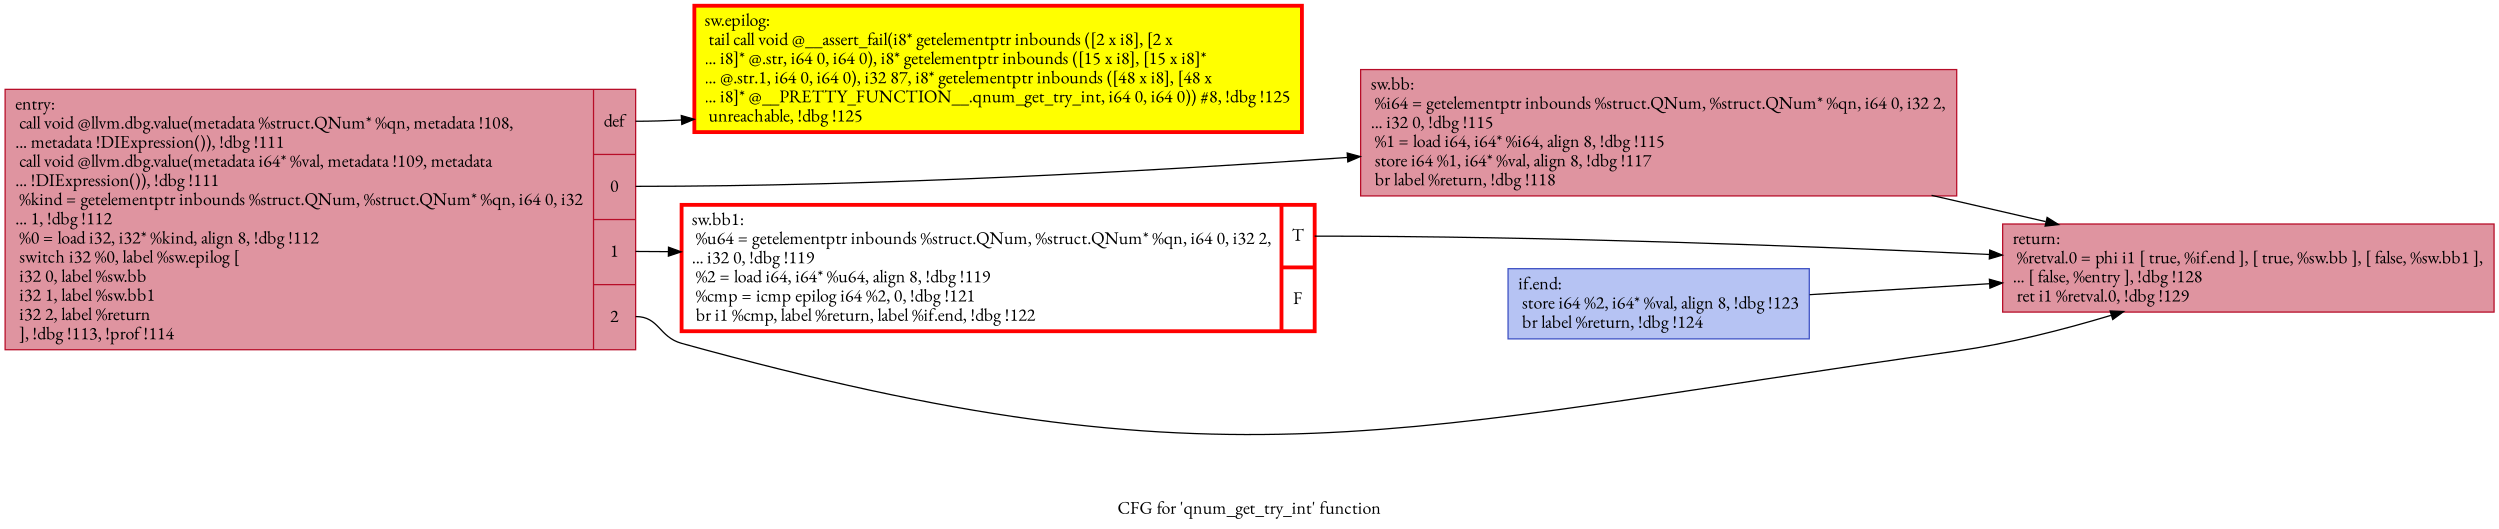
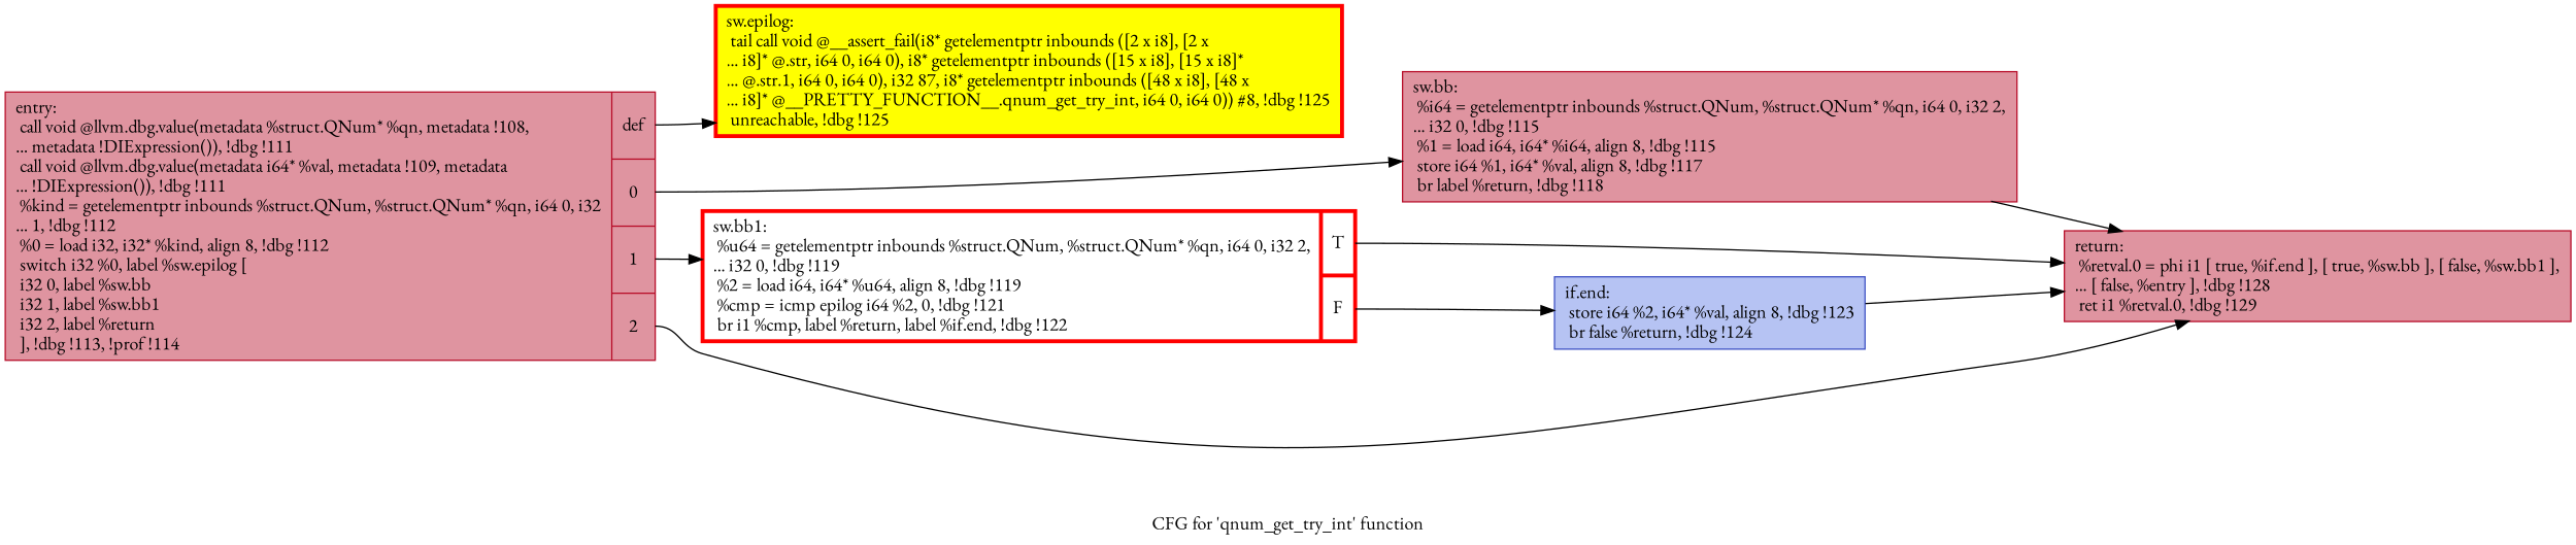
  digraph {
    fontname="EB Garamond"
    label="CFG for 'qnum_get_try_int' function"
    rankdir=LR
    node [color="#b70d28ff" fillcolor="#b70d2870" fontname="EB Garamond" shape=record style=filled]
    edge [fontname="EB Garamond"]
    n1 [label="{entry:\l  call void @llvm.dbg.value(metadata %struct.QNum* %qn, metadata !108,\l... metadata !DIExpression()), !dbg !111\l  call void @llvm.dbg.value(metadata i64* %val, metadata !109, metadata\l... !DIExpression()), !dbg !111\l  %kind = getelementptr inbounds %struct.QNum, %struct.QNum* %qn, i64 0, i32\l... 1, !dbg !112\l  %0 = load i32, i32* %kind, align 8, !dbg !112\l  switch i32 %0, label %sw.epilog [\l    i32 0, label %sw.bb\l    i32 1, label %sw.bb1\l    i32 2, label %return\l  ], !dbg !113, !prof !114\l|{<s0>def|<s1>0|<s2>1|<s3>2}}"]
    n2 [color=red fillcolor=yellow label="{sw.epilog:                                        \l  tail call void @__assert_fail(i8* getelementptr inbounds ([2 x i8], [2 x\l... i8]* @.str, i64 0, i64 0), i8* getelementptr inbounds ([15 x i8], [15 x i8]*\l... @.str.1, i64 0, i64 0), i32 87, i8* getelementptr inbounds ([48 x i8], [48 x\l... i8]* @__PRETTY_FUNCTION__.qnum_get_try_int, i64 0, i64 0)) #8, !dbg !125\l  unreachable, !dbg !125\l}" penwidth=3.0]
    n3 [label="{sw.bb:                                            \l  %i64 = getelementptr inbounds %struct.QNum, %struct.QNum* %qn, i64 0, i32 2,\l... i32 0, !dbg !115\l  %1 = load i64, i64* %i64, align 8, !dbg !115\l  store i64 %1, i64* %val, align 8, !dbg !117\l  br label %return, !dbg !118\l}"]
    n4 [color=red label="{sw.bb1:                                           \l  %u64 = getelementptr inbounds %struct.QNum, %struct.QNum* %qn, i64 0, i32 2,\l... i32 0, !dbg !119\l  %2 = load i64, i64* %u64, align 8, !dbg !119\l  %cmp = icmp epilog i64 %2, 0, !dbg !121\l  br i1 %cmp, label %return, label %if.end, !dbg !122\l|{<s0>T|<s1>F}}" penwidth=3.0 fillcolor="" style=""]
    n5 [label="{return:                                           \l  %retval.0 = phi i1 [ true, %if.end ], [ true, %sw.bb ], [ false, %sw.bb1 ],\l... [ false, %entry ], !dbg !128\l  ret i1 %retval.0, !dbg !129\l}"]
-   n6 [color="#3d50c3ff" fillcolor="#5977e370" label="{if.end:                                           \l  store i64 %2, i64* %val, align 8, !dbg !123\l  br label %return, !dbg !124\l}"]
+   n6 [color="#3d50c3ff" fillcolor="#5977e370" label="{if.end:                                           \l  store i64 %2, i64* %val, align 8, !dbg !123\l  br false %return, !dbg !124\l}"]
    n1 -> n2 [tailport=s0]
    n1 -> n3 [tailport=s1]
    n1 -> n4 [tailport=s2]
    n1 -> n5 [tailport=s3]
    n3 -> n5
    n4 -> n5 [tailport=s0]
+   n4 -> n6 [tailport=s1]
    n6 -> n5
  }
